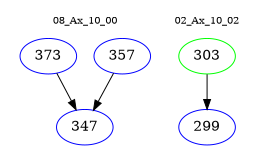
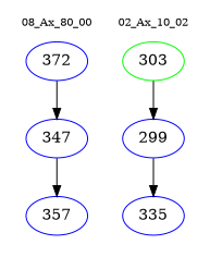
  digraph {
    node [color=blue]
    edge [color=black]
    n1 [label=357]
    n2 [label=347]
-   n3 [label=373]
+   n3 [label=372]
    n4 [color=green label=303]
    n5 [label=299]
+   n6 [label=335]
    subgraph cluster_1 {
      color=white
      fontsize=10
-     label="08_Ax_10_00"
+     label="08_Ax_80_00"
      n1
      n2
      n3
    }
    subgraph cluster_2 {
      color=white
      fontsize=10
      label="02_Ax_10_02"
      n4
      n5
+     n6
    }
-   n1 -> n2
+   n2 -> n1
    n3 -> n2
    n4 -> n5
+   n5 -> n6
  }
